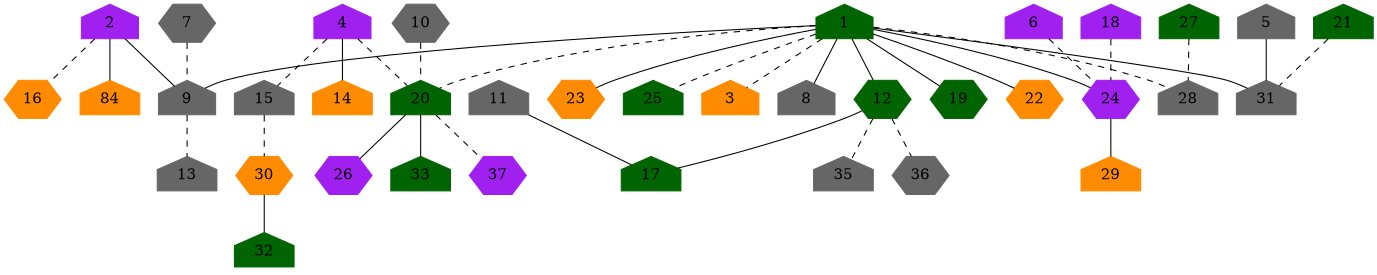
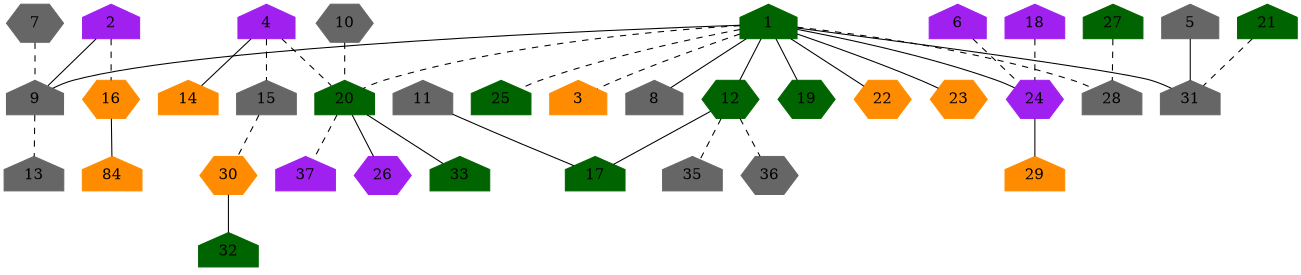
  graph {
    node [color=gray40 shape=house style=filled]
    edge [style=dashed weight=1.0]
    1 [color=darkgreen]
    3 [color=darkorange]
    8
    9
    12 [color=darkgreen shape=hexagon]
    19 [color=darkgreen shape=hexagon]
    20 [color=darkgreen]
    22 [color=darkorange shape=hexagon]
    23 [color=darkorange shape=hexagon]
    24 [color=purple shape=hexagon]
    25 [color=darkgreen]
    28
    31
    13
    17 [color=darkgreen]
    35
    36 [shape=hexagon]
    26 [color=purple shape=hexagon]
    33 [color=darkgreen]
-   37 [color=purple shape=hexagon]
+   37 [color=purple]
    29 [color=darkorange]
    2 [color=purple]
    16 [color=darkorange shape=hexagon]
    n24 [color=darkorange label=84]
    4 [color=purple]
    14 [color=darkorange]
    15
    30 [color=darkorange shape=hexagon]
    5
    6 [color=purple]
    7 [shape=hexagon]
    10 [shape=hexagon]
    11
    32 [color=darkgreen]
    18 [color=purple]
    21 [color=darkgreen]
    27 [color=darkgreen]
    1 -- 3
    1 -- 8 [style=solid]
    1 -- 9 [style=solid]
    1 -- 12 [style=solid]
    1 -- 19 [style=solid]
    1 -- 20
    1 -- 22 [style=solid]
    1 -- 23 [style=solid]
    1 -- 24 [style=solid]
    1 -- 25
    1 -- 28
    1 -- 31 [style=solid]
    9 -- 13
    12 -- 17 [style=solid]
    12 -- 35
    12 -- 36
    20 -- 26 [style=solid]
    20 -- 33 [style=solid]
    20 -- 37
    24 -- 29 [style=solid]
    2 -- 9 [style=solid]
    2 -- 16
-   2 -- n24 [style=solid]
+   16 -- n24 [style=solid]
    4 -- 20
    4 -- 14 [style=solid]
    4 -- 15
    15 -- 30
    30 -- 32 [style=solid]
    5 -- 31 [style=solid]
    6 -- 24
    7 -- 9
    10 -- 20
    11 -- 17 [style=solid]
    18 -- 24
    21 -- 31
    27 -- 28
  }
